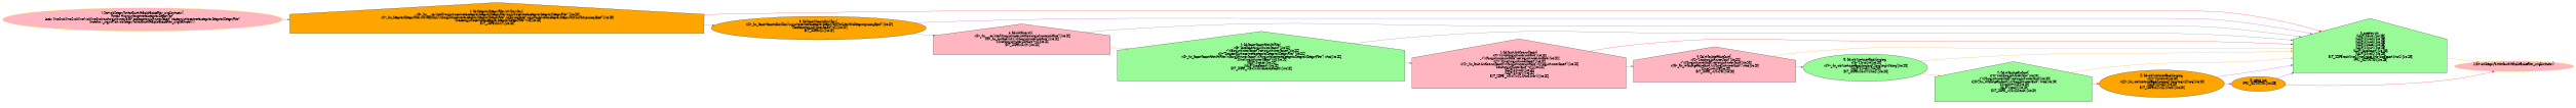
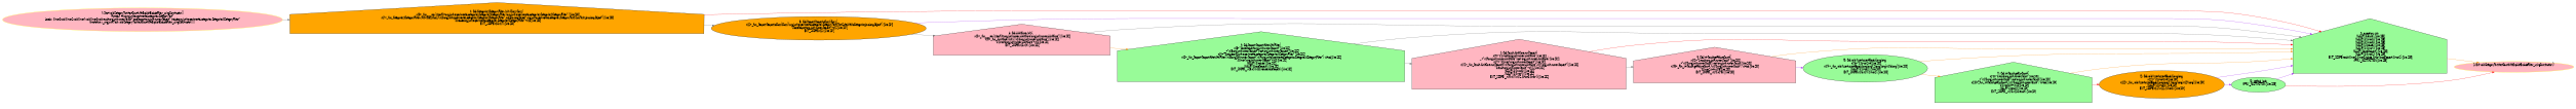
  digraph {
    rankdir=LR
    fontname="Patrick Hand"
    node [style=filled fillcolor=lightpink shape=house fontname="Patrick Hand"]
    edge [color=gray40 fontname="Patrick Hand"]
    n1 [color=yellow label="1: Start void CategoryTest.testCountWithExplicitExcludeFilter_usingConstructor()\nFormals:  this:org.junit.experimental.categories.CategoryTest*\nLocals:  $irvar3:void $irvar2:void $irvar1:void $irvar0:void result:org.junit.runner.Result* baseRequest:org.junit.runner.Request* include:org.junit.experimental.categories.Categories$CategoryFilter*\nAnnotation: <_org.junit.Test> void CategoryTest.testCountWithExplicitExcludeFilter_usingConstructor()() \n  " shape=ellipse]
    n2 [label="4:  Call Categories$CategoryFilter.<init>(Class,Class) \n   n$0=_fun___new(sizeof(t=org.junit.experimental.categories.Categories$CategoryFilter):org.junit.experimental.categories.Categories$CategoryFilter*) [line 200]\n  n$1=_fun_Categories$CategoryFilter.<init>(Class,Class)(n$0:org.junit.experimental.categories.Categories$CategoryFilter*,null:java.lang.Object*,org.junit.experimental.categories.CategoryTest$SlowTests:java.lang.Object*) [line 200]\n  *&include:org.junit.experimental.categories.Categories$CategoryFilter*=n$0 [line 200]\n  EXIT_SCOPE(n$0,n$1); [line 200]\n " fillcolor=orange]
    n3 [label="3:  exceptions sink \n   NULLIFY(&result); [line 205]\n  NULLIFY(&$irvar3); [line 205]\n  NULLIFY(&$irvar0); [line 205]\n  NULLIFY(&include); [line 205]\n  NULLIFY(&$irvar1); [line 205]\n  NULLIFY(&baseRequest); [line 205]\n  NULLIFY(&$irvar2); [line 205]\n  EXIT_SCOPE(result,$irvar3,$irvar0,include,$irvar1,baseRequest,$irvar2); [line 205]\n  APPLY_ABSTRACTION; [line 205]\n " fillcolor=palegreen]
    n4 [label="5:  Call Request Request.aClass(Class) \n   n$2=_fun_Request Request.aClass(Class)(org.junit.experimental.categories.CategoryTest$TestSuiteWithNoCategories:java.lang.Object*) [line 201]\n  *&baseRequest:org.junit.runner.Request*=n$2 [line 201]\n  EXIT_SCOPE(n$2); [line 201]\n " shape=ellipse fillcolor=orange]
    n5 [color=yellow label="2: Exit void CategoryTest.testCountWithExplicitExcludeFilter_usingConstructor() \n  " shape=ellipse]
    n6 [label="6:  Call JUnitCore.<init>() \n   n$3=_fun___new(sizeof(t=org.junit.runner.JUnitCore):org.junit.runner.JUnitCore*) [line 202]\n  n$4=_fun_JUnitCore.<init>()(n$3:org.junit.runner.JUnitCore*) [line 202]\n  *&$irvar0:org.junit.runner.JUnitCore*=n$3 [line 202]\n  EXIT_SCOPE(n$3,n$4); [line 202]\n "]
    n7 [label="7:  Call Request Request.filterWith(Filter) \n   n$5=*&baseRequest:org.junit.runner.Request* [line 202]\n  _=*n$5:org.junit.runner.Request*(root org.junit.runner.Request) [line 202]\n  n$7=*&include:org.junit.experimental.categories.Categories$CategoryFilter* [line 202]\n  n$8=_fun_Request Request.filterWith(Filter)(n$5:org.junit.runner.Request*,n$7:org.junit.experimental.categories.Categories$CategoryFilter*) virtual [line 202]\n  *&$irvar1:org.junit.runner.Request*=n$8 [line 202]\n  NULLIFY(&include); [line 202]\n  NULLIFY(&baseRequest); [line 202]\n  EXIT_SCOPE(_,n$5,n$7,n$8,include,baseRequest); [line 202]\n " fillcolor=palegreen]
    n8 [label="8:  Call Result JUnitCore.run(Request) \n   n$9=*&$irvar0:org.junit.runner.JUnitCore* [line 202]\n  _=*n$9:org.junit.runner.JUnitCore*(root org.junit.runner.JUnitCore) [line 202]\n  n$11=*&$irvar1:org.junit.runner.Request* [line 202]\n  n$12=_fun_Result JUnitCore.run(Request)(n$9:org.junit.runner.JUnitCore*,n$11:org.junit.runner.Request*) [line 202]\n  *&result:org.junit.runner.Result*=n$12 [line 202]\n  NULLIFY(&$irvar0); [line 202]\n  NULLIFY(&$irvar1); [line 202]\n  EXIT_SCOPE(_,n$9,n$11,n$12,$irvar0,$irvar1); [line 202]\n "]
    n9 [label="9:  Call int Result.getFailureCount() \n   n$13=*&result:org.junit.runner.Result* [line 203]\n  _=*n$13:org.junit.runner.Result*(root org.junit.runner.Result) [line 203]\n  n$15=_fun_int Result.getFailureCount()(n$13:org.junit.runner.Result*) virtual [line 203]\n  *&$irvar2:int=n$15 [line 203]\n  EXIT_SCOPE(_,n$13,n$15); [line 203]\n "]
    n10 [label="10:  Call void Assert.assertEquals(long,long) \n   n$16=*&$irvar2:int [line 203]\n  n$17=_fun_void Assert.assertEquals(long,long)(2:long,(long)n$16:long) [line 203]\n  NULLIFY(&$irvar2); [line 203]\n  EXIT_SCOPE(n$16,n$17,$irvar2); [line 203]\n " shape=ellipse fillcolor=palegreen]
    n11 [label="11:  Call int Result.getRunCount() \n   n$18=*&result:org.junit.runner.Result* [line 204]\n  _=*n$18:org.junit.runner.Result*(root org.junit.runner.Result) [line 204]\n  n$20=_fun_int Result.getRunCount()(n$18:org.junit.runner.Result*) virtual [line 204]\n  *&$irvar3:int=n$20 [line 204]\n  NULLIFY(&result); [line 204]\n  EXIT_SCOPE(_,n$18,n$20,result); [line 204]\n " fillcolor=palegreen]
    n12 [label="12:  Call void Assert.assertEquals(long,long) \n   n$21=*&$irvar3:int [line 204]\n  n$22=_fun_void Assert.assertEquals(long,long)(2:long,(long)n$21:long) [line 204]\n  NULLIFY(&$irvar3); [line 204]\n  EXIT_SCOPE(n$21,n$22,$irvar3); [line 204]\n " shape=ellipse fillcolor=orange]
-   n13 [label="13:  method_body \n   APPLY_ABSTRACTION; [line 205]\n " shape=ellipse fillcolor=orange]
+   n13 [label="13:  method_body \n   APPLY_ABSTRACTION; [line 205]\n " shape=ellipse fillcolor=palegreen]
    n1 -> n2
    n2 -> n3 [color=red]
    n2 -> n4
    n3 -> n5 [color=darkorange]
    n4 -> n3 [color=purple]
    n4 -> n6
    n6 -> n3
    n6 -> n7 [color=darkorange]
    n7 -> n3
    n7 -> n8
    n8 -> n3 [color=red]
    n8 -> n9
    n9 -> n3 [color=darkorange]
    n9 -> n10 [color=purple]
    n10 -> n3 [color=darkorange]
    n10 -> n11 [color=darkorange]
    n11 -> n3 [color=darkorange]
    n11 -> n12 [color=red]
    n12 -> n3 [color=purple]
    n12 -> n13 [color=purple]
    n13 -> n3 [color=purple]
    n13 -> n5 [color=red]
  }
